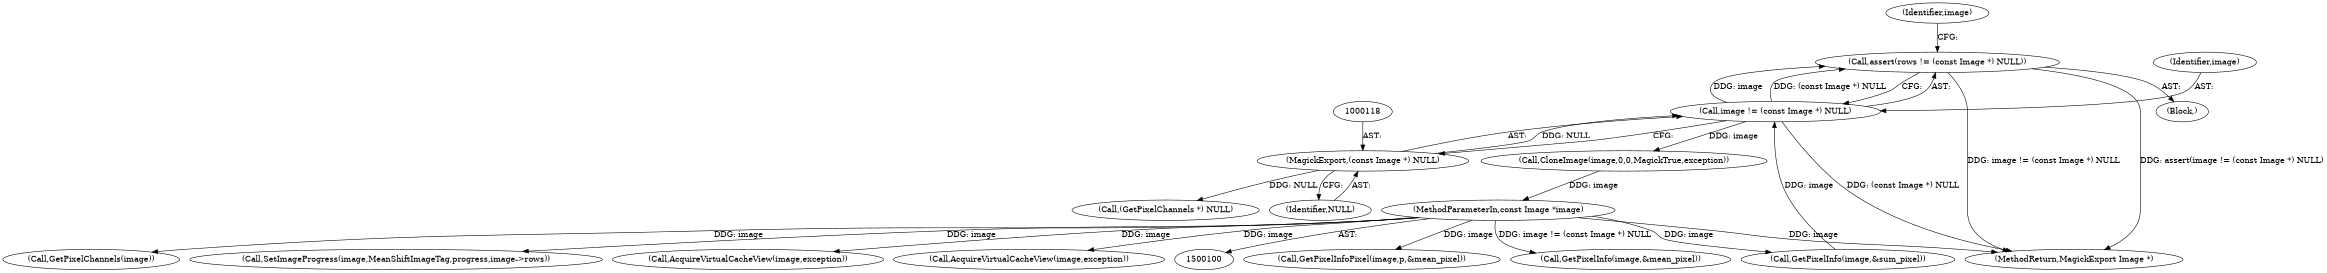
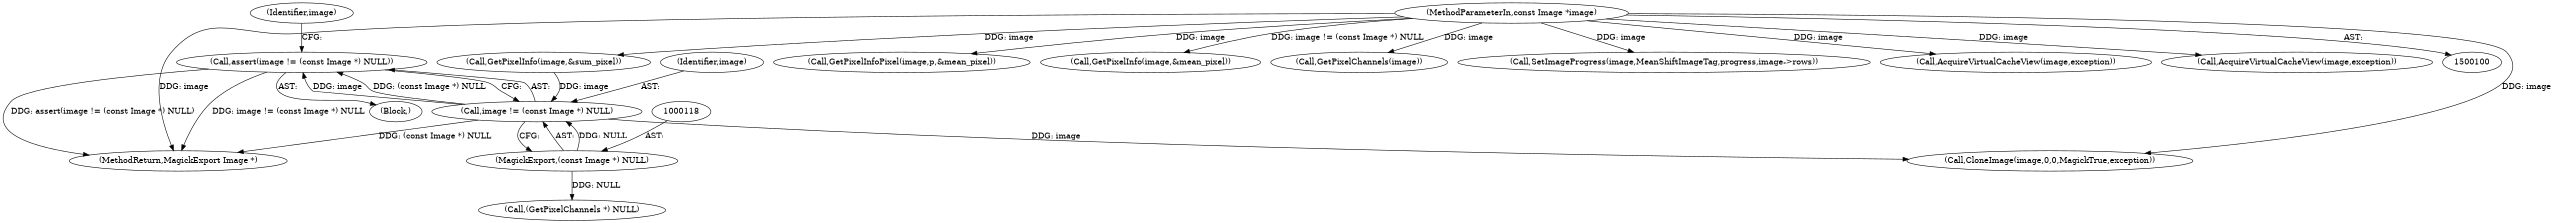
  digraph {
-   n1 [label="(Call,assert(rows != (const Image *) NULL))"]
+   n1 [label="(Call,assert(image != (const Image *) NULL))"]
    n2 [label="(Call,image != (const Image *) NULL)"]
    n3 [label="(MethodReturn,MagickExport Image *)"]
    n4 [label="(Block,)"]
    n5 [label="(MagickExport,(const Image *) NULL)"]
    n6 [label="(Call,CloneImage(image,0,0,MagickTrue,exception))"]
-   n7 [label="(Identifier,NULL)"]
    n8 [label="(Call,(GetPixelChannels *) NULL)"]
    n9 [label="(MethodParameterIn,const Image *image)"]
    n10 [label="(Call,GetPixelInfoPixel(image,p,&mean_pixel))"]
    n11 [label="(Call,GetPixelInfo(image,&mean_pixel))"]
    n12 [label="(Call,GetPixelChannels(image))"]
    n13 [label="(Call,SetImageProgress(image,MeanShiftImageTag,progress,image->rows))"]
    n14 [label="(Call,GetPixelInfo(image,&sum_pixel))"]
    n15 [label="(Call,AcquireVirtualCacheView(image,exception))"]
    n16 [label="(Call,AcquireVirtualCacheView(image,exception))"]
    n17 [label=1500100]
    n18 [label="(Identifier,image)"]
    n19 [label="(Identifier,image)"]
    1000118
    n1 -> n2 [label="CFG: "]
    n1 -> n3 [label="DDG: assert(image != (const Image *) NULL)"]
    n1 -> n3 [label="DDG: image != (const Image *) NULL"]
    n1 -> n4 [label="AST: "]
    n2 -> n1 [label="AST: "]
    n2 -> n1 [label="DDG: image"]
    n2 -> n1 [label="DDG: (const Image *) NULL"]
    n2 -> n3 [label="DDG: (const Image *) NULL"]
    n2 -> n5 [label="CFG: "]
    n2 -> n6 [label="DDG: image"]
    n5 -> n2 [label="AST: "]
    n5 -> n2 [label="DDG: NULL"]
-   n5 -> n7 [label="CFG: "]
    n5 -> n8 [label="DDG: NULL"]
-   n7 -> n5 [label="AST: "]
    n9 -> n3 [label="DDG: image"]
-   n6 -> n9 [label="DDG: image"]
+   n9 -> n6 [label="DDG: image"]
    n9 -> n10 [label="DDG: image"]
    n9 -> n11 [label="DDG: image != (const Image *) NULL"]
    n9 -> n12 [label="DDG: image"]
    n9 -> n13 [label="DDG: image"]
    n9 -> n14 [label="DDG: image"]
    n9 -> n15 [label="DDG: image"]
    n9 -> n16 [label="DDG: image"]
    n9 -> n17 [label="AST: "]
    n14 -> n2 [label="DDG: image"]
    n18 -> n1 [label="CFG: "]
    n19 -> n2 [label="AST: "]
    1000118 -> n5 [label="AST: "]
  }
